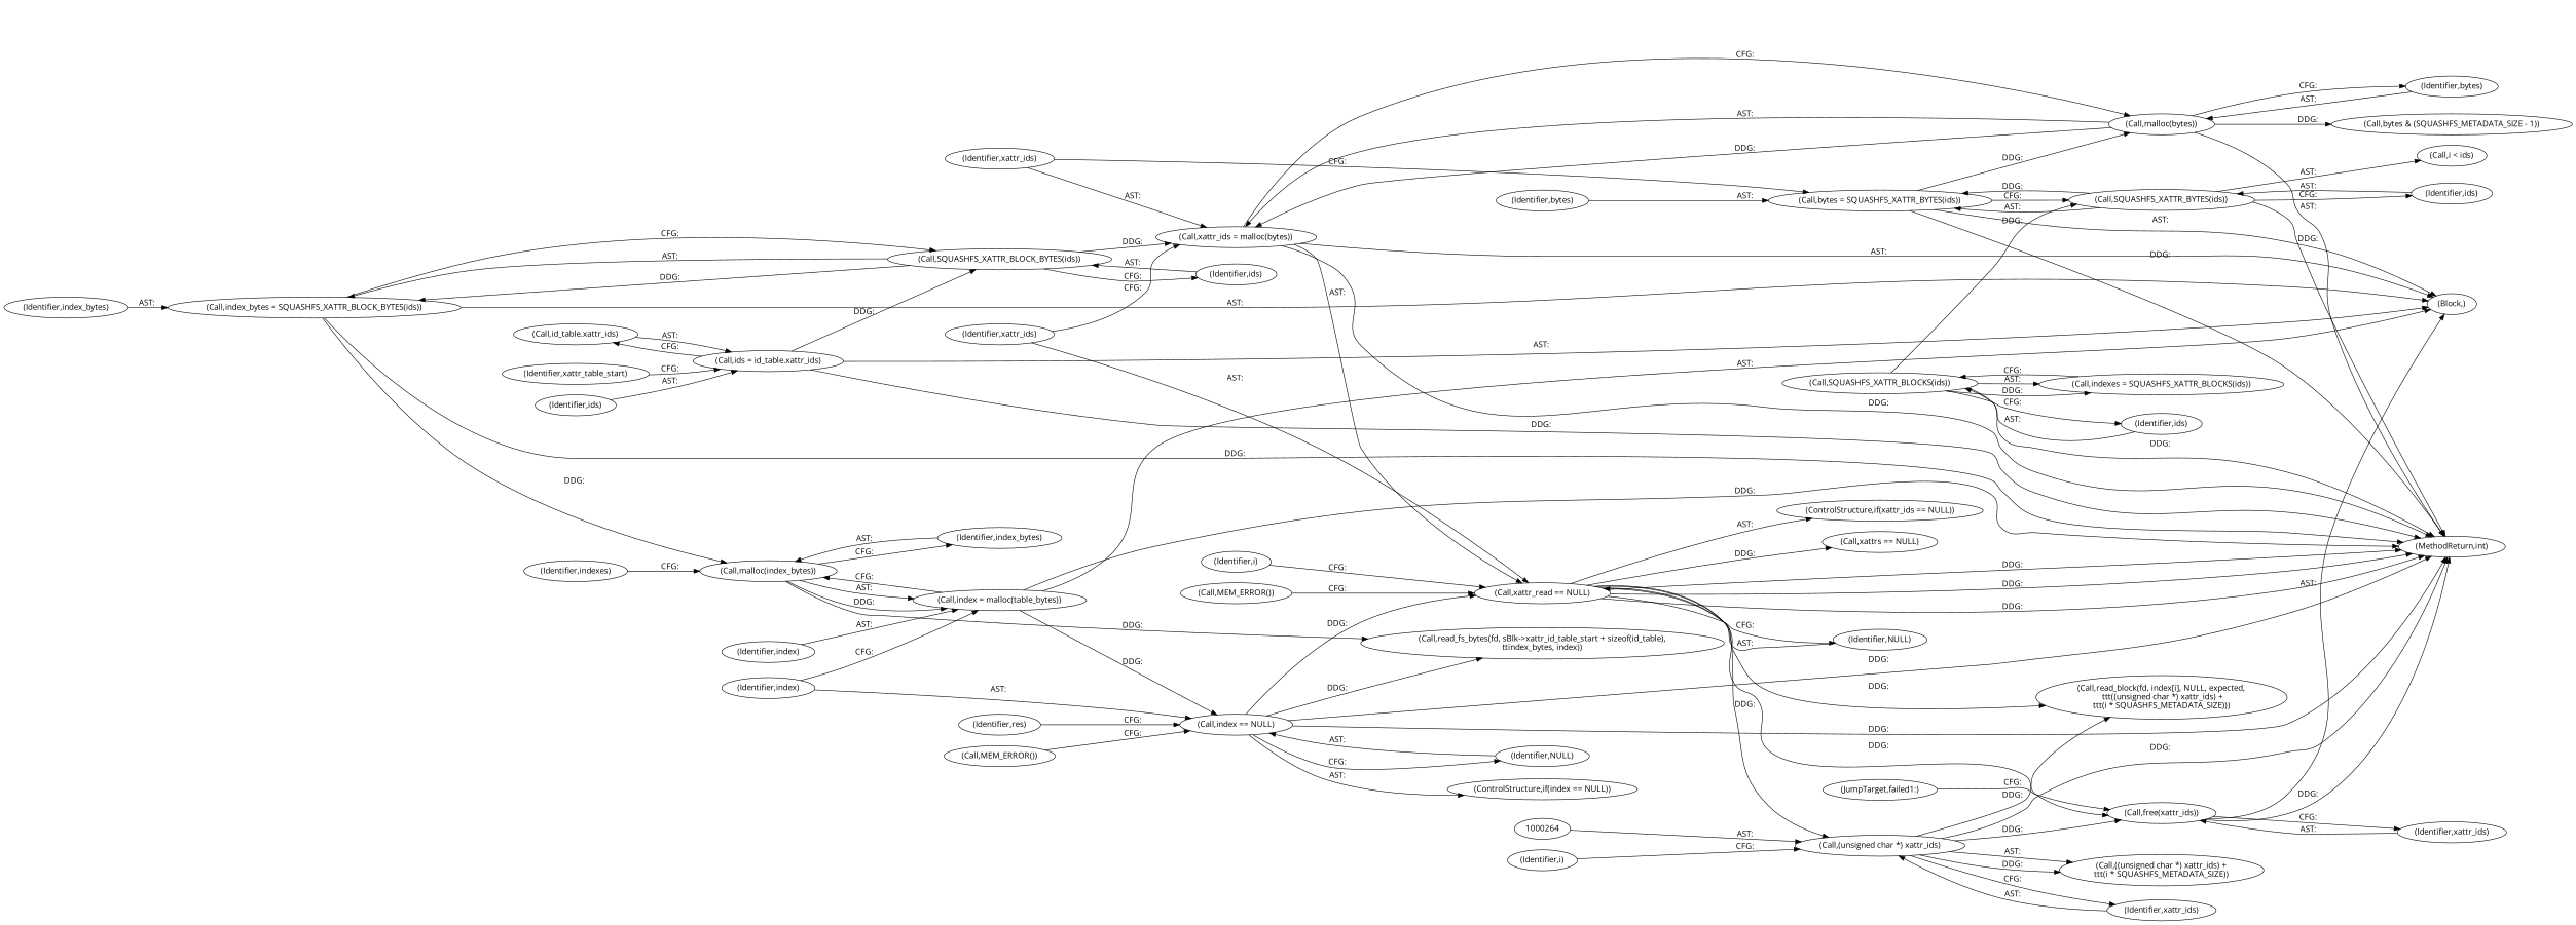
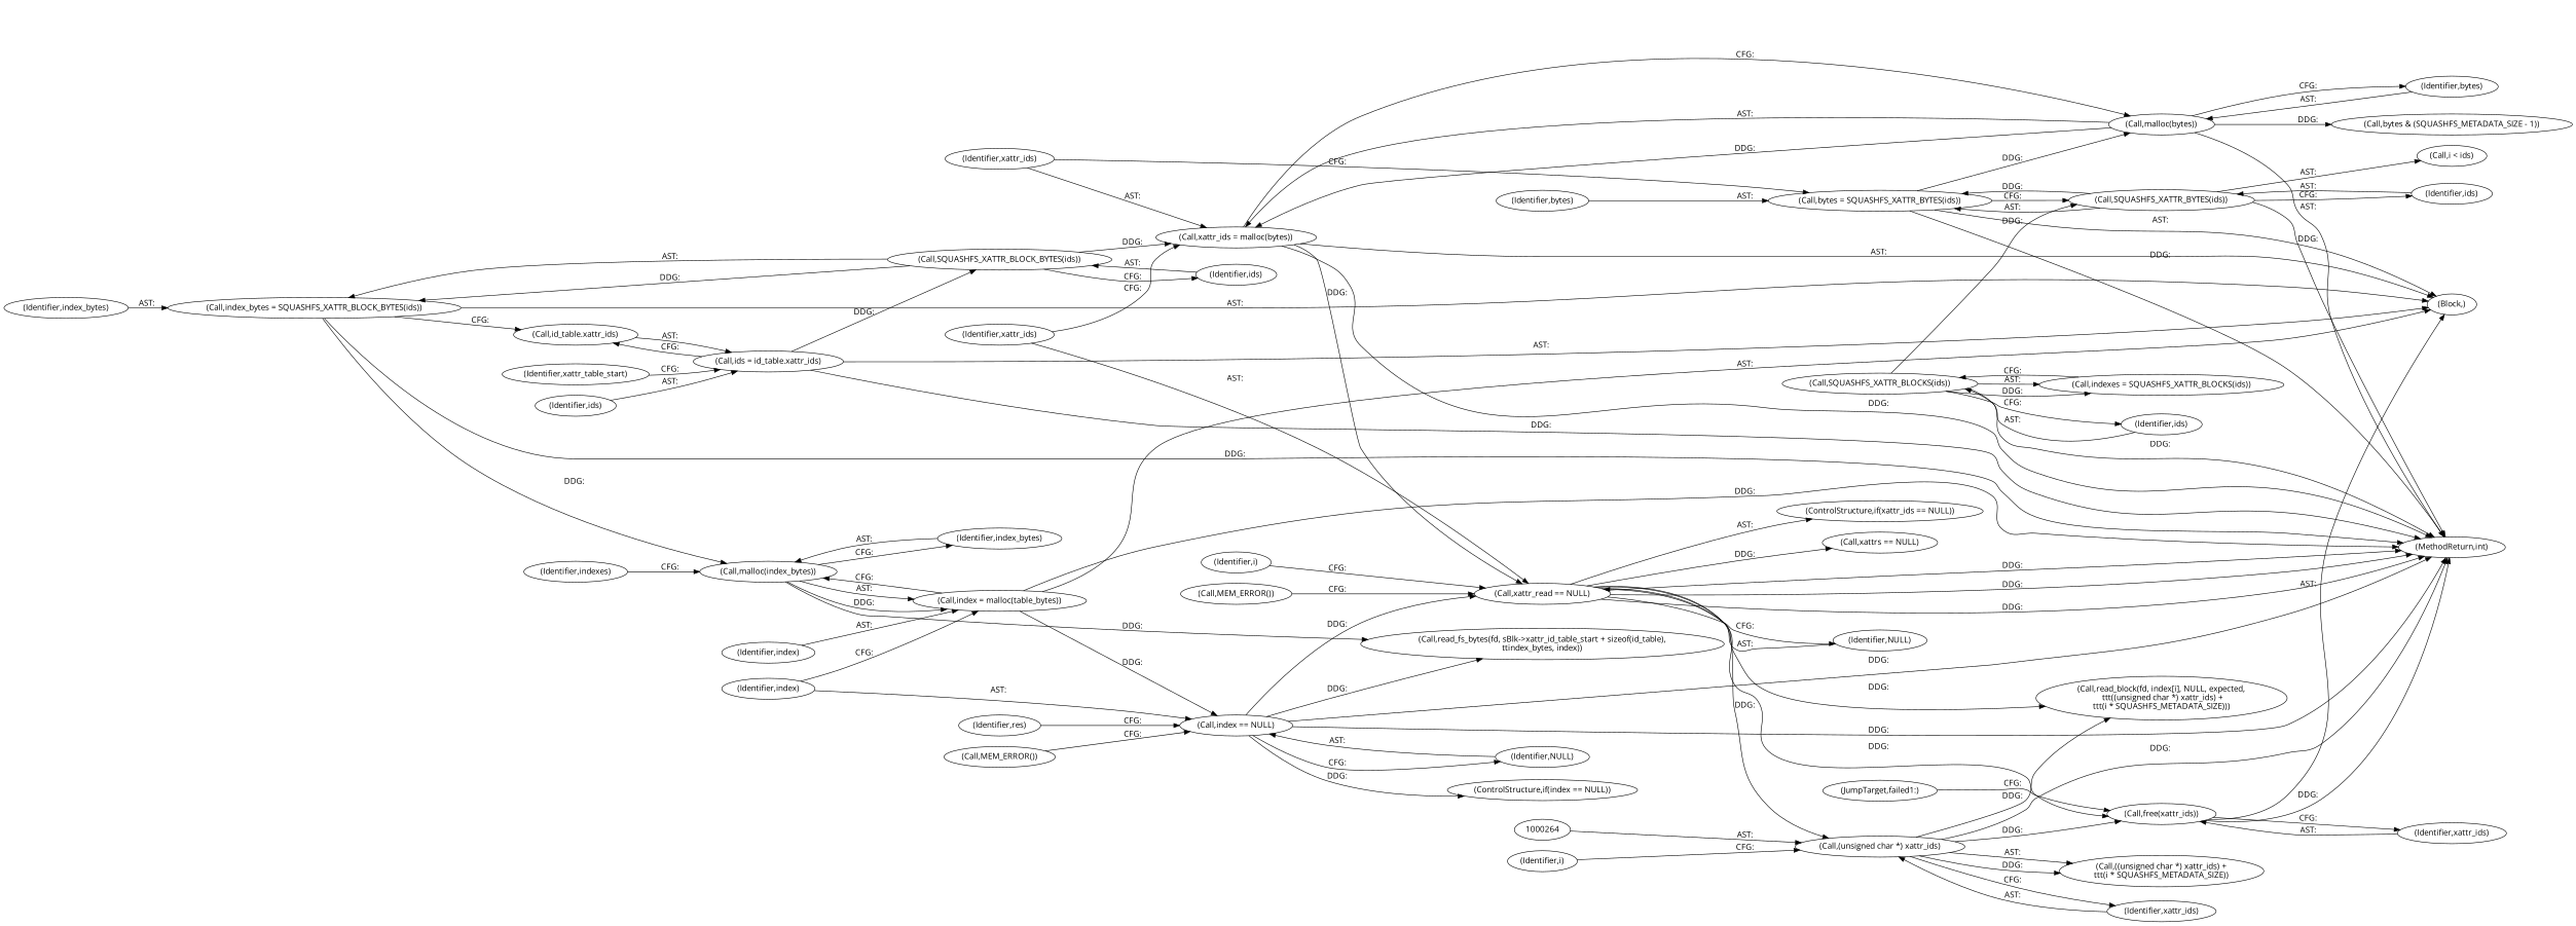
  digraph {
    fontname="Open Sans"
    rankdir=LR
    node [fontname="Open Sans"]
    edge [fontname="Open Sans"]
    n1 [label="(Call,free(xattr_ids))"]
    n2 [label="(Identifier,xattr_ids)"]
    n3 [label="(MethodReturn,int)"]
    n4 [label="(Block,)"]
    n5 [label="(Call,(unsigned char *) xattr_ids)"]
    n6 [label="(Call,((unsigned char *) xattr_ids) +\n\t\t\t(i * SQUASHFS_METADATA_SIZE))"]
    n7 [label="(Call,read_block(fd, index[i], NULL, expected,\n \t\t\t((unsigned char *) xattr_ids) +\n\t\t\t(i * SQUASHFS_METADATA_SIZE)))"]
    n8 [label="(Identifier,xattr_ids)"]
    n9 [label="(Call,xattr_read == NULL)"]
    n10 [label="(Identifier,NULL)"]
    n11 [label="(ControlStructure,if(xattr_ids == NULL))"]
    n12 [label="(Call,xattrs == NULL)"]
    n13 [label="(Call,xattr_ids = malloc(bytes))"]
    n14 [label="(Call,malloc(bytes))"]
    n15 [label="(Identifier,bytes)"]
    n16 [label="(Call,bytes & (SQUASHFS_METADATA_SIZE - 1))"]
    n17 [label="(Call,bytes = SQUASHFS_XATTR_BYTES(ids))"]
    n18 [label="(Call,SQUASHFS_XATTR_BYTES(ids))"]
    n19 [label="(Call,i < ids)"]
    n20 [label="(Identifier,ids)"]
    n21 [label="(Call,SQUASHFS_XATTR_BLOCKS(ids))"]
    n22 [label="(Call,indexes = SQUASHFS_XATTR_BLOCKS(ids))"]
    n23 [label="(Identifier,ids)"]
    n24 [label="(Call,SQUASHFS_XATTR_BLOCK_BYTES(ids))"]
    n25 [label="(Call,index_bytes = SQUASHFS_XATTR_BLOCK_BYTES(ids))"]
    n26 [label="(Identifier,ids)"]
    n27 [label="(Call,malloc(index_bytes))"]
    n28 [label="(Call,ids = id_table.xattr_ids)"]
    n29 [label="(Call,id_table.xattr_ids)"]
    n30 [label="(Call,index == NULL)"]
    n31 [label="(Call,read_fs_bytes(fd, sBlk->xattr_id_table_start + sizeof(id_table),\n\t\tindex_bytes, index))"]
    n32 [label="(Identifier,NULL)"]
    n33 [label="(ControlStructure,if(index == NULL))"]
    n34 [label="(Call,index = malloc(table_bytes))"]
    n35 [label="(Identifier,index_bytes)"]
    n36 [label="(Identifier,index_bytes)"]
    n37 [label="(Identifier,indexes)"]
    n38 [label="(Identifier,res)"]
    n39 [label="(Identifier,xattr_table_start)"]
    n40 [label="(Identifier,index)"]
    n41 [label="(Identifier,xattr_ids)"]
    n42 [label="(Call,MEM_ERROR())"]
    n43 [label="(Identifier,i)"]
    n44 [label="(Call,MEM_ERROR())"]
    n45 [label="(Identifier,index)"]
    n46 [label="(Identifier,bytes)"]
    n47 [label="(Identifier,ids)"]
    n48 [label="(Identifier,i)"]
    n49 [label="(JumpTarget,failed1:)"]
    n50 [label="(Identifier,xattr_ids)"]
    1000264
    n1 -> n2 [label="CFG: "]
    n1 -> n3 [label="DDG: "]
    n1 -> n4 [label="AST: "]
    n2 -> n1 [label="AST: "]
    n5 -> n1 [label="DDG: "]
    n5 -> n3 [label="DDG: "]
    n5 -> n6 [label="AST: "]
    n5 -> n6 [label="DDG: "]
    n5 -> n7 [label="DDG: "]
    n5 -> n8 [label="CFG: "]
    n8 -> n5 [label="AST: "]
    n9 -> n1 [label="DDG: "]
    n9 -> n3 [label="DDG: "]
    n9 -> n3 [label="DDG: "]
    n9 -> n3 [label="DDG: "]
    n9 -> n5 [label="DDG: "]
    n9 -> n7 [label="DDG: "]
    n9 -> n10 [label="CFG: "]
    n9 -> n11 [label="AST: "]
    n9 -> n12 [label="DDG: "]
    n10 -> n9 [label="AST: "]
    n13 -> n3 [label="DDG: "]
    n13 -> n4 [label="AST: "]
-   n13 -> n9 [label="AST: "]
+   n13 -> n9 [label="DDG: "]
    n13 -> n14 [label="CFG: "]
    n14 -> n3 [label="AST: "]
    n14 -> n13 [label="AST: "]
    n14 -> n13 [label="DDG: "]
    n14 -> n15 [label="CFG: "]
    n14 -> n16 [label="DDG: "]
    n15 -> n14 [label="AST: "]
    n17 -> n3 [label="DDG: "]
    n17 -> n4 [label="AST: "]
    n17 -> n14 [label="DDG: "]
    n17 -> n18 [label="CFG: "]
    n18 -> n3 [label="DDG: "]
    n18 -> n17 [label="AST: "]
    n18 -> n17 [label="DDG: "]
    n18 -> n19 [label="AST: "]
    n18 -> n20 [label="CFG: "]
    n20 -> n18 [label="AST: "]
    n21 -> n3 [label="DDG: "]
    n21 -> n18 [label="DDG: "]
    n21 -> n22 [label="AST: "]
    n21 -> n22 [label="DDG: "]
    n21 -> n23 [label="CFG: "]
    n22 -> n21 [label="CFG: "]
    n23 -> n21 [label="AST: "]
    n24 -> n13 [label="DDG: "]
    n24 -> n25 [label="AST: "]
    n24 -> n25 [label="DDG: "]
    n24 -> n26 [label="CFG: "]
    n25 -> n3 [label="DDG: "]
    n25 -> n4 [label="AST: "]
-   n25 -> n24 [label="CFG: "]
+   n25 -> n29 [label="CFG: "]
    n25 -> n27 [label="DDG: "]
    n26 -> n24 [label="AST: "]
    n27 -> n31 [label="DDG: "]
    n27 -> n34 [label="AST: "]
    n27 -> n34 [label="DDG: "]
    n27 -> n35 [label="CFG: "]
    n28 -> n3 [label="DDG: "]
    n28 -> n4 [label="AST: "]
    n28 -> n24 [label="DDG: "]
    n28 -> n29 [label="CFG: "]
    n29 -> n28 [label="AST: "]
    n30 -> n3 [label="DDG: "]
    n30 -> n3 [label="DDG: "]
    n30 -> n9 [label="DDG: "]
    n30 -> n31 [label="DDG: "]
    n30 -> n32 [label="CFG: "]
-   n30 -> n33 [label="AST: "]
+   n30 -> n33 [label="DDG: "]
    n32 -> n30 [label="AST: "]
    n34 -> n3 [label="DDG: "]
    n34 -> n4 [label="AST: "]
    n34 -> n27 [label="CFG: "]
    n34 -> n30 [label="DDG: "]
    n35 -> n27 [label="AST: "]
    n36 -> n25 [label="AST: "]
    n37 -> n27 [label="CFG: "]
    n38 -> n30 [label="CFG: "]
    n39 -> n28 [label="CFG: "]
    n40 -> n34 [label="AST: "]
    n41 -> n13 [label="AST: "]
    n41 -> n17 [label="CFG: "]
    n42 -> n9 [label="CFG: "]
    n43 -> n5 [label="CFG: "]
    n44 -> n30 [label="CFG: "]
    n45 -> n30 [label="AST: "]
    n45 -> n34 [label="CFG: "]
    n46 -> n17 [label="AST: "]
    n47 -> n28 [label="AST: "]
    n48 -> n9 [label="CFG: "]
    n49 -> n1 [label="CFG: "]
    n50 -> n9 [label="AST: "]
    n50 -> n13 [label="CFG: "]
    1000264 -> n5 [label="AST: "]
  }
